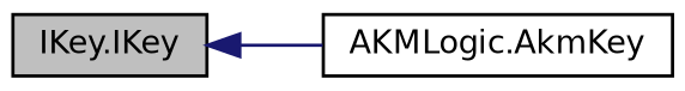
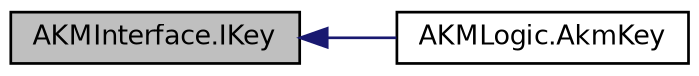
  digraph {
    rankdir=LR
    node [color=black fontname=Helvetica fontsize=10 shape=record style=filled]
-   n1 [fillcolor=grey75 fontcolor=black height=0.2 label="IKey.IKey" width=0.4]
+   n1 [fillcolor=grey75 fontcolor=black height=0.2 label="AKMInterface.IKey" width=0.4]
    n2 [fillcolor=white height=0.2 label="AKMLogic.AkmKey" width=0.4]
    n1 -> n2 [color=midnightblue dir=back fontname=Helvetica fontsize=10 labelfontname=Helvetica labelfontsize=10 style=solid]
  }
